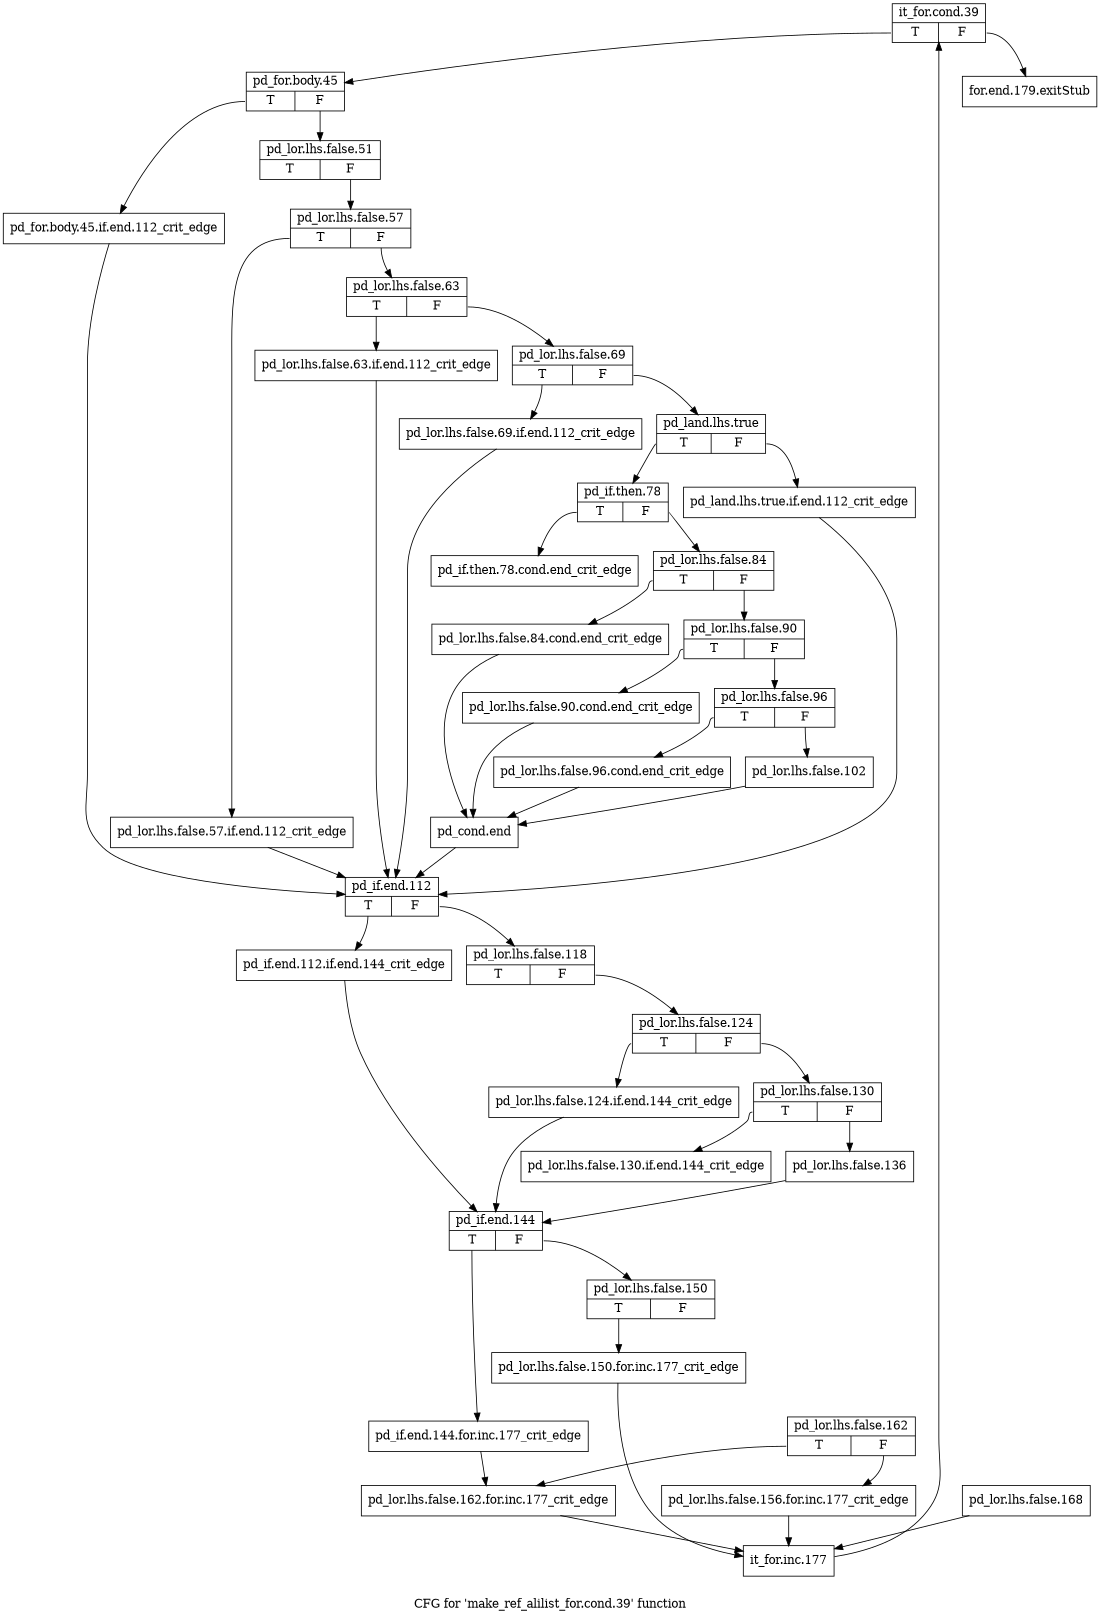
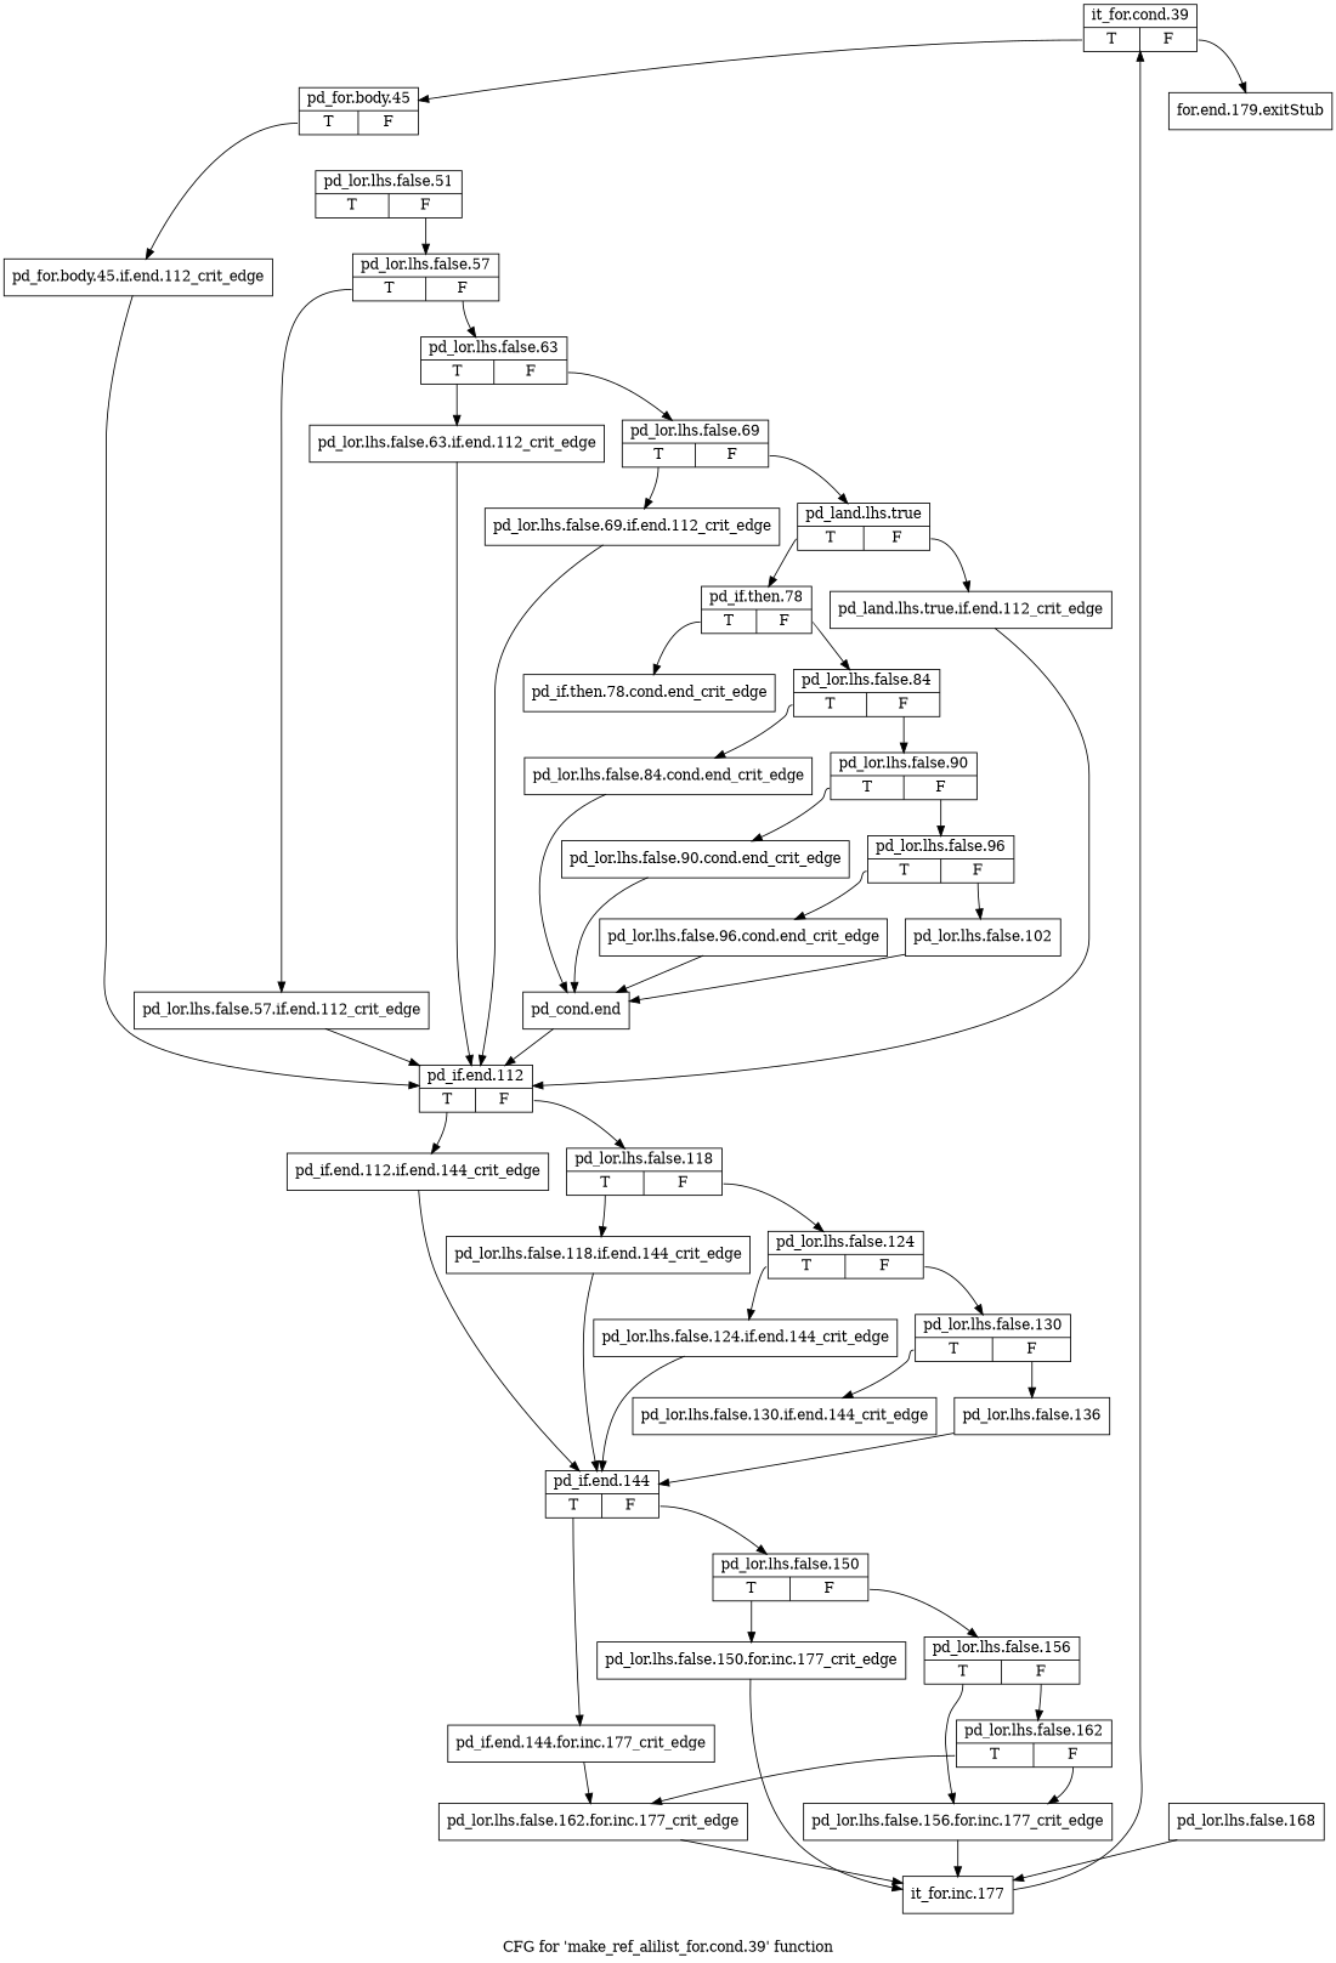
  digraph {
    label="CFG for 'make_ref_alilist_for.cond.39' function"
    node [shape=record]
    n1 [label="{it_for.cond.39|{<s0>T|<s1>F}}"]
    n2 [label="{for.end.179.exitStub}"]
    n3 [label="{pd_for.body.45|{<s0>T|<s1>F}}"]
    n4 [label="{pd_for.body.45.if.end.112_crit_edge}"]
    n5 [label="{pd_lor.lhs.false.51|{<s0>T|<s1>F}}"]
    n6 [label="{pd_if.end.112|{<s0>T|<s1>F}}"]
    n7 [label="{pd_lor.lhs.false.57|{<s0>T|<s1>F}}"]
    n8 [label="{pd_if.end.112.if.end.144_crit_edge}"]
    n9 [label="{pd_lor.lhs.false.118|{<s0>T|<s1>F}}"]
    n10 [label="{pd_lor.lhs.false.57.if.end.112_crit_edge}"]
    n11 [label="{pd_lor.lhs.false.63|{<s0>T|<s1>F}}"]
    n12 [label="{pd_lor.lhs.false.63.if.end.112_crit_edge}"]
    n13 [label="{pd_lor.lhs.false.69|{<s0>T|<s1>F}}"]
    n14 [label="{pd_lor.lhs.false.69.if.end.112_crit_edge}"]
    n15 [label="{pd_land.lhs.true|{<s0>T|<s1>F}}"]
    n16 [label="{pd_if.then.78|{<s0>T|<s1>F}}"]
    n17 [label="{pd_land.lhs.true.if.end.112_crit_edge}"]
    n18 [label="{pd_if.then.78.cond.end_crit_edge}"]
    n19 [label="{pd_lor.lhs.false.84|{<s0>T|<s1>F}}"]
    n20 [label="{pd_lor.lhs.false.84.cond.end_crit_edge}"]
    n21 [label="{pd_lor.lhs.false.90|{<s0>T|<s1>F}}"]
    n22 [label="{pd_if.end.144|{<s0>T|<s1>F}}"]
+   n23 [label="{pd_lor.lhs.false.118.if.end.144_crit_edge}"]
    n24 [label="{pd_lor.lhs.false.124|{<s0>T|<s1>F}}"]
    n25 [label="{pd_cond.end}"]
    n26 [label="{pd_lor.lhs.false.90.cond.end_crit_edge}"]
    n27 [label="{pd_lor.lhs.false.96|{<s0>T|<s1>F}}"]
    n28 [label="{pd_lor.lhs.false.96.cond.end_crit_edge}"]
    n29 [label="{pd_lor.lhs.false.102}"]
    n30 [label="{pd_if.end.144.for.inc.177_crit_edge}"]
    n31 [label="{pd_lor.lhs.false.150|{<s0>T|<s1>F}}"]
    n32 [label="{pd_lor.lhs.false.124.if.end.144_crit_edge}"]
    n33 [label="{pd_lor.lhs.false.130|{<s0>T|<s1>F}}"]
    n34 [label="{pd_lor.lhs.false.130.if.end.144_crit_edge}"]
    n35 [label="{pd_lor.lhs.false.136}"]
    n36 [label="{pd_lor.lhs.false.162.for.inc.177_crit_edge}"]
    n37 [label="{pd_lor.lhs.false.150.for.inc.177_crit_edge}"]
+   n38 [label="{pd_lor.lhs.false.156|{<s0>T|<s1>F}}"]
    n39 [label="{it_for.inc.177}"]
    n40 [label="{pd_lor.lhs.false.156.for.inc.177_crit_edge}"]
    n41 [label="{pd_lor.lhs.false.162|{<s0>T|<s1>F}}"]
    n42 [label="{pd_lor.lhs.false.168}"]
    n1 -> n2 [tailport=s1]
    n1 -> n3 [tailport=s0]
    n3 -> n4 [tailport=s0]
-   n3 -> n5 [tailport=s1]
    n4 -> n6
    n5 -> n7 [tailport=s1]
    n6 -> n8 [tailport=s0]
    n6 -> n9 [tailport=s1]
    n7 -> n10 [tailport=s0]
    n7 -> n11 [tailport=s1]
    n8 -> n22
+   n9 -> n23 [tailport=s0]
    n9 -> n24 [tailport=s1]
    n10 -> n6
    n11 -> n12 [tailport=s0]
    n11 -> n13 [tailport=s1]
    n12 -> n6
    n13 -> n14 [tailport=s0]
    n13 -> n15 [tailport=s1]
    n14 -> n6
    n15 -> n16 [tailport=s0]
    n15 -> n17 [tailport=s1]
    n16 -> n18 [tailport=s0]
    n16 -> n19 [tailport=s1]
    n17 -> n6
    n19 -> n20 [tailport=s0]
    n19 -> n21 [tailport=s1]
    n20 -> n25
    n21 -> n26 [tailport=s0]
    n21 -> n27 [tailport=s1]
    n22 -> n30 [tailport=s0]
    n22 -> n31 [tailport=s1]
+   n23 -> n22
    n24 -> n32 [tailport=s0]
    n24 -> n33 [tailport=s1]
    n25 -> n6
    n26 -> n25
    n27 -> n28 [tailport=s0]
    n27 -> n29 [tailport=s1]
    n28 -> n25
    n29 -> n25
    n30 -> n36
    n31 -> n37 [tailport=s0]
+   n31 -> n38 [tailport=s1]
    n32 -> n22
    n33 -> n34 [tailport=s0]
    n33 -> n35 [tailport=s1]
    n35 -> n22
    n36 -> n39
    n37 -> n39
+   n38 -> n40 [tailport=s0]
+   n38 -> n41 [tailport=s1]
    n39 -> n1
    n40 -> n39
    n41 -> n36 [tailport=s0]
    n41 -> n40 [tailport=s1]
    n42 -> n39
  }
